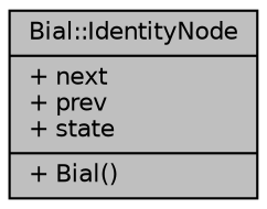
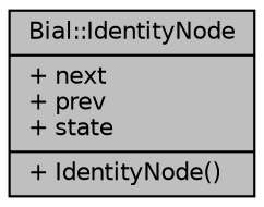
  digraph {
-   n1 [color=black fillcolor=grey75 fontcolor=black fontname=Helvetica fontsize=10 height=0.2 label="{Bial::IdentityNode\n|+ next\l+ prev\l+ state\l|+ Bial()\l}" shape=record style=filled width=0.4]
+   n1 [color=black fillcolor=grey75 fontcolor=black fontname=Helvetica fontsize=10 height=0.2 label="{Bial::IdentityNode\n|+ next\l+ prev\l+ state\l|+ IdentityNode()\l}" shape=record style=filled width=0.4]
  }
